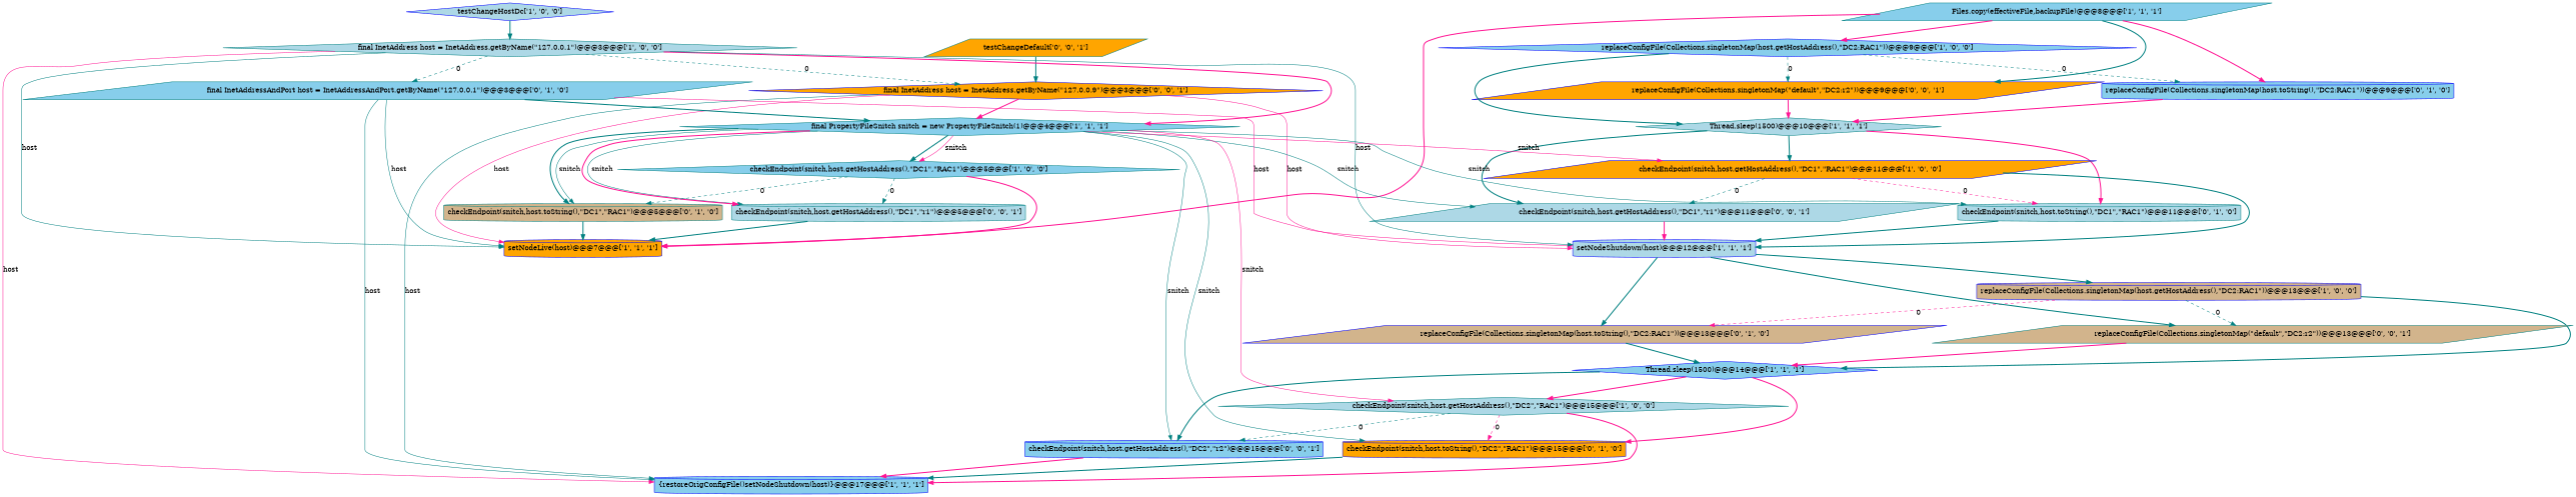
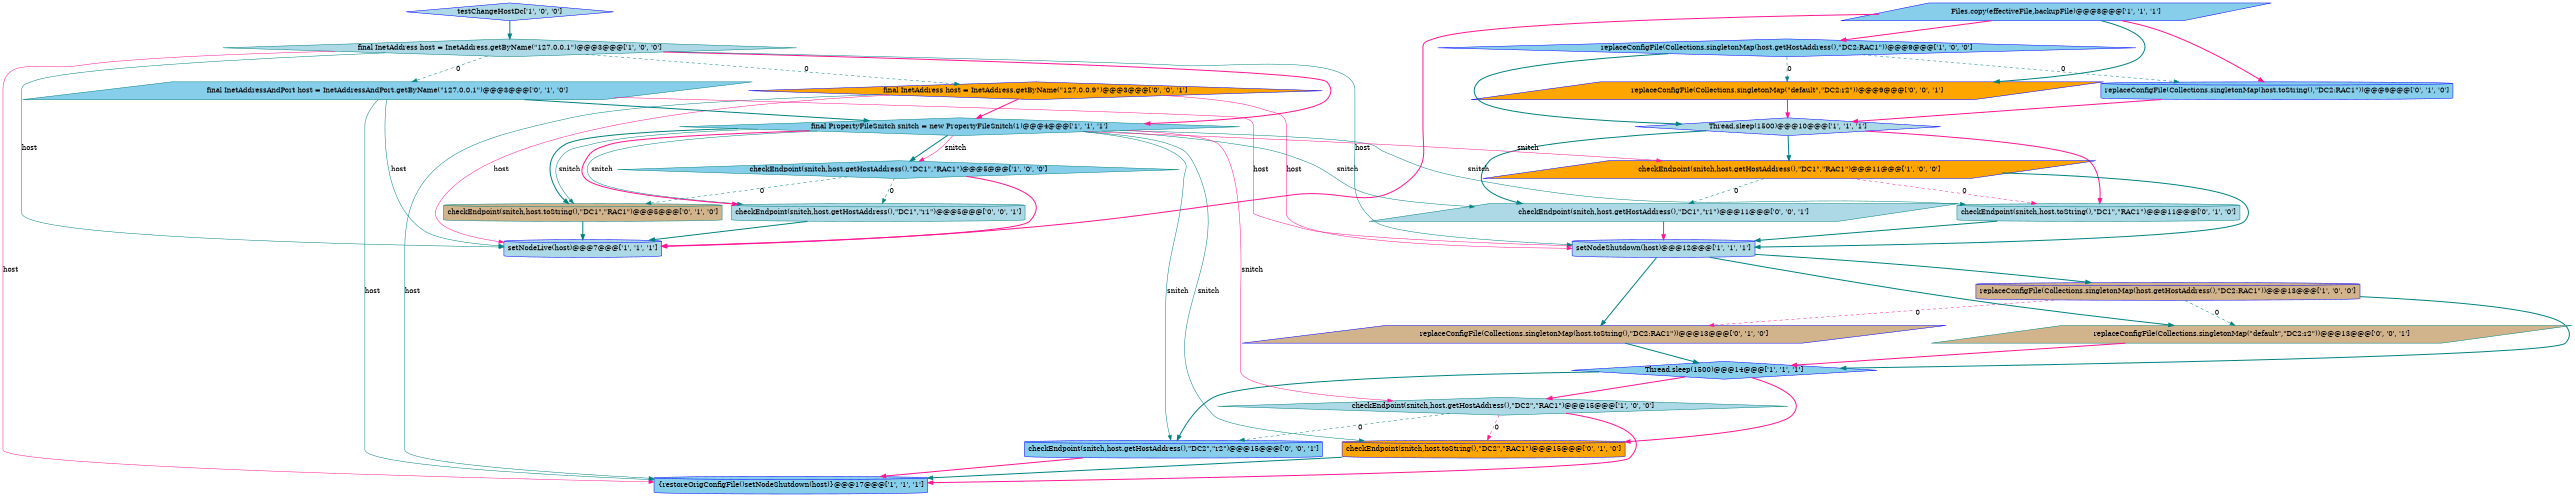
  digraph {
    fontname="DejaVu Serif"
    node [color=blue fillcolor=skyblue fontname="DejaVu Serif" shape=cylinder style=filled]
    edge [color=teal fontname="DejaVu Serif" style=bold]
-   n1 [color=teal label="Files.copy(effectiveFile,backupFile)@@@8@@@['1', '1', '1']" shape=parallelogram]
+   n1 [label="Files.copy(effectiveFile,backupFile)@@@8@@@['1', '1', '1']" shape=parallelogram]
    n2 [label="replaceConfigFile(Collections.singletonMap(host.toString(),\"DC2:RAC1\"))@@@9@@@['0', '1', '0']"]
    n3 [fillcolor=orange label="replaceConfigFile(Collections.singletonMap(\"default\",\"DC2:r2\"))@@@9@@@['0', '0', '1']" shape=parallelogram]
    n4 [label="replaceConfigFile(Collections.singletonMap(host.getHostAddress(),\"DC2:RAC1\"))@@@9@@@['1', '0', '0']" shape=diamond]
-   n5 [fillcolor=orange label="setNodeLive(host)@@@7@@@['1', '1', '1']"]
-   n6 [color=teal fillcolor=lightblue label="Thread.sleep(1500)@@@10@@@['1', '1', '1']" shape=diamond]
+   n5 [fillcolor=lightblue label="setNodeLive(host)@@@7@@@['1', '1', '1']"]
+   n6 [fillcolor=lightblue label="Thread.sleep(1500)@@@10@@@['1', '1', '1']" shape=diamond]
    n7 [color=teal fillcolor=lightblue label="checkEndpoint(snitch,host.getHostAddress(),\"DC1\",\"r1\")@@@11@@@['0', '0', '1']" shape=parallelogram]
    n8 [color=teal fillcolor=lightblue label="checkEndpoint(snitch,host.toString(),\"DC1\",\"RAC1\")@@@11@@@['0', '1', '0']"]
    n9 [fillcolor=orange label="checkEndpoint(snitch,host.getHostAddress(),\"DC1\",\"RAC1\")@@@11@@@['1', '0', '0']" shape=parallelogram]
    n10 [label="Thread.sleep(1500)@@@14@@@['1', '1', '1']" shape=diamond]
    n11 [label="checkEndpoint(snitch,host.getHostAddress(),\"DC2\",\"r2\")@@@15@@@['0', '0', '1']"]
    n12 [fillcolor=orange label="checkEndpoint(snitch,host.toString(),\"DC2\",\"RAC1\")@@@15@@@['0', '1', '0']"]
    n13 [color=teal fillcolor=lightblue label="checkEndpoint(snitch,host.getHostAddress(),\"DC2\",\"RAC1\")@@@15@@@['1', '0', '0']" shape=diamond]
    n14 [label="{restoreOrigConfigFile()setNodeShutdown(host)}@@@17@@@['1', '1', '1']"]
    n15 [fillcolor=tan label="replaceConfigFile(Collections.singletonMap(host.getHostAddress(),\"DC2:RAC1\"))@@@13@@@['1', '0', '0']"]
    n16 [fillcolor=tan label="replaceConfigFile(Collections.singletonMap(host.toString(),\"DC2:RAC1\"))@@@13@@@['0', '1', '0']" shape=parallelogram]
    n17 [color=teal fillcolor=tan label="replaceConfigFile(Collections.singletonMap(\"default\",\"DC2:r2\"))@@@13@@@['0', '0', '1']" shape=parallelogram]
    n18 [fillcolor=orange label="final InetAddress host = InetAddress.getByName(\"127.0.0.9\")@@@3@@@['0', '0', '1']" shape=diamond]
    n19 [color=teal label="final PropertyFileSnitch snitch = new PropertyFileSnitch(1)@@@4@@@['1', '1', '1']" shape=diamond]
    n20 [fillcolor=lightblue label="setNodeShutdown(host)@@@12@@@['1', '1', '1']"]
    n21 [color=teal label="checkEndpoint(snitch,host.getHostAddress(),\"DC1\",\"RAC1\")@@@5@@@['1', '0', '0']" shape=diamond]
    n22 [color=teal fillcolor=lightblue label="checkEndpoint(snitch,host.getHostAddress(),\"DC1\",\"r1\")@@@5@@@['0', '0', '1']"]
    n23 [color=teal fillcolor=tan label="checkEndpoint(snitch,host.toString(),\"DC1\",\"RAC1\")@@@5@@@['0', '1', '0']"]
    n24 [color=teal label="final InetAddressAndPort host = InetAddressAndPort.getByName(\"127.0.0.1\")@@@3@@@['0', '1', '0']" shape=parallelogram]
-   n25 [color=teal fillcolor=orange label="testChangeDefault['0', '0', '1']" shape=parallelogram]
    n26 [color=teal fillcolor=lightblue label="final InetAddress host = InetAddress.getByName(\"127.0.0.1\")@@@3@@@['1', '0', '0']" shape=diamond]
    n27 [fillcolor=lightblue label="testChangeHostDc['1', '0', '0']" shape=diamond]
    n1 -> n2 [color=deeppink]
    n1 -> n3
    n1 -> n4 [color=deeppink]
    n1 -> n5 [color=deeppink]
    n2 -> n6 [color=deeppink]
    n3 -> n6 [color=deeppink]
    n4 -> n2 [label=0 style=dashed]
    n4 -> n3 [label=0 style=dashed]
    n4 -> n6
    n6 -> n7
    n6 -> n8 [color=deeppink]
    n6 -> n9
    n7 -> n20 [color=deeppink]
    n8 -> n20
    n9 -> n7 [label=0 style=dashed]
    n9 -> n8 [color=deeppink label=0 style=dashed]
    n9 -> n20
    n10 -> n11
    n10 -> n12 [color=deeppink]
    n10 -> n13 [color=deeppink]
    n11 -> n14 [color=deeppink]
    n12 -> n14
    n13 -> n11 [label=0 style=dashed]
    n13 -> n12 [color=deeppink label=0 style=dashed]
    n13 -> n14 [color=deeppink]
    n15 -> n10
    n15 -> n16 [color=deeppink label=0 style=dashed]
    n15 -> n17 [label=0 style=dashed]
    n16 -> n10
    n17 -> n10 [color=deeppink]
    n18 -> n5 [color=deeppink label=host style=solid]
    n18 -> n14 [label=host style=solid]
    n18 -> n19 [color=deeppink]
    n18 -> n20 [color=deeppink label=host style=solid]
    n19 -> n7 [label=snitch style=solid]
    n19 -> n8 [label=snitch style=solid]
    n19 -> n9 [color=deeppink label=snitch style=solid]
    n19 -> n11 [label=snitch style=solid]
    n19 -> n12 [label=snitch style=solid]
    n19 -> n13 [color=deeppink label=snitch style=solid]
    n19 -> n21
    n19 -> n21 [color=deeppink label=snitch style=solid]
    n19 -> n22 [label=snitch style=solid]
    n19 -> n22 [color=deeppink]
    n19 -> n23 [label=snitch style=solid]
    n19 -> n23
    n20 -> n15
    n20 -> n16
    n20 -> n17
    n21 -> n5 [color=deeppink]
    n21 -> n22 [label=0 style=dashed]
    n21 -> n23 [label=0 style=dashed]
    n22 -> n5
    n23 -> n5
    n24 -> n5 [label=host style=solid]
    n24 -> n14 [label=host style=solid]
    n24 -> n19
    n24 -> n20 [color=deeppink label=host style=solid]
-   n25 -> n18
    n26 -> n5 [label=host style=solid]
    n26 -> n14 [color=deeppink label=host style=solid]
    n26 -> n18 [label=0 style=dashed]
    n26 -> n19 [color=deeppink]
    n26 -> n20 [label=host style=solid]
    n26 -> n24 [label=0 style=dashed]
    n27 -> n26
  }
